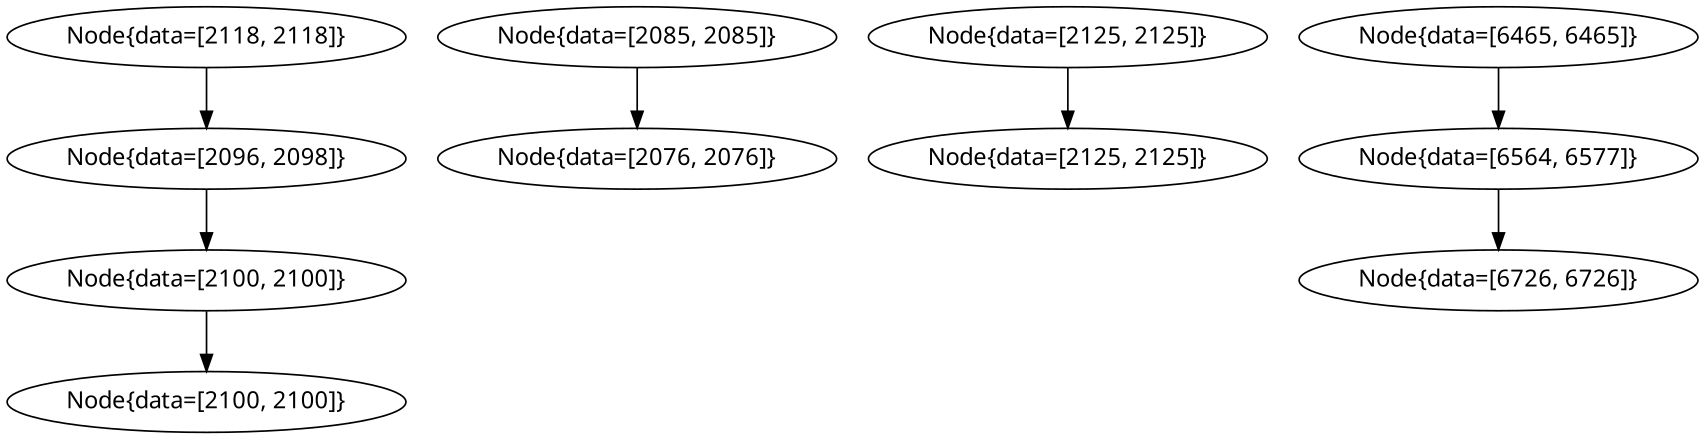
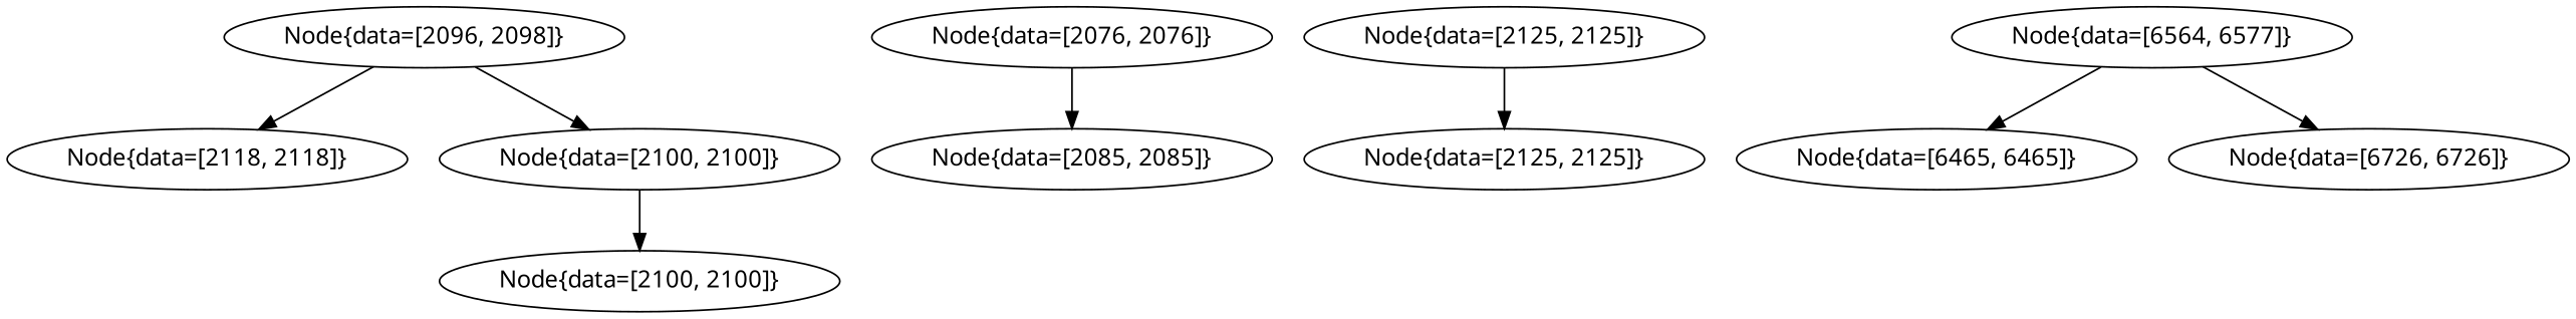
  digraph {
    fontname="Noto Sans"
    node [fontname="Noto Sans"]
    edge [fontname="Noto Sans"]
    n1 [label="Node{data=[2118, 2118]}"]
    n2 [label="Node{data=[2096, 2098]}"]
    n3 [label="Node{data=[2100, 2100]}"]
    n4 [label="Node{data=[2085, 2085]}"]
    n5 [label="Node{data=[2076, 2076]}"]
    n6 [label="Node{data=[2100, 2100]}"]
    n7 [label="Node{data=[2125, 2125]}"]
    n8 [label="Node{data=[2125, 2125]}"]
    n9 [label="Node{data=[6564, 6577]}"]
    n10 [label="Node{data=[6465, 6465]}"]
    n11 [label="Node{data=[6726, 6726]}"]
-   n1 -> n2
+   n2 -> n1
    n2 -> n3
    n3 -> n6
-   n4 -> n5
+   n5 -> n4
    n7 -> n8
-   n10 -> n9
+   n9 -> n10
    n9 -> n11
  }
